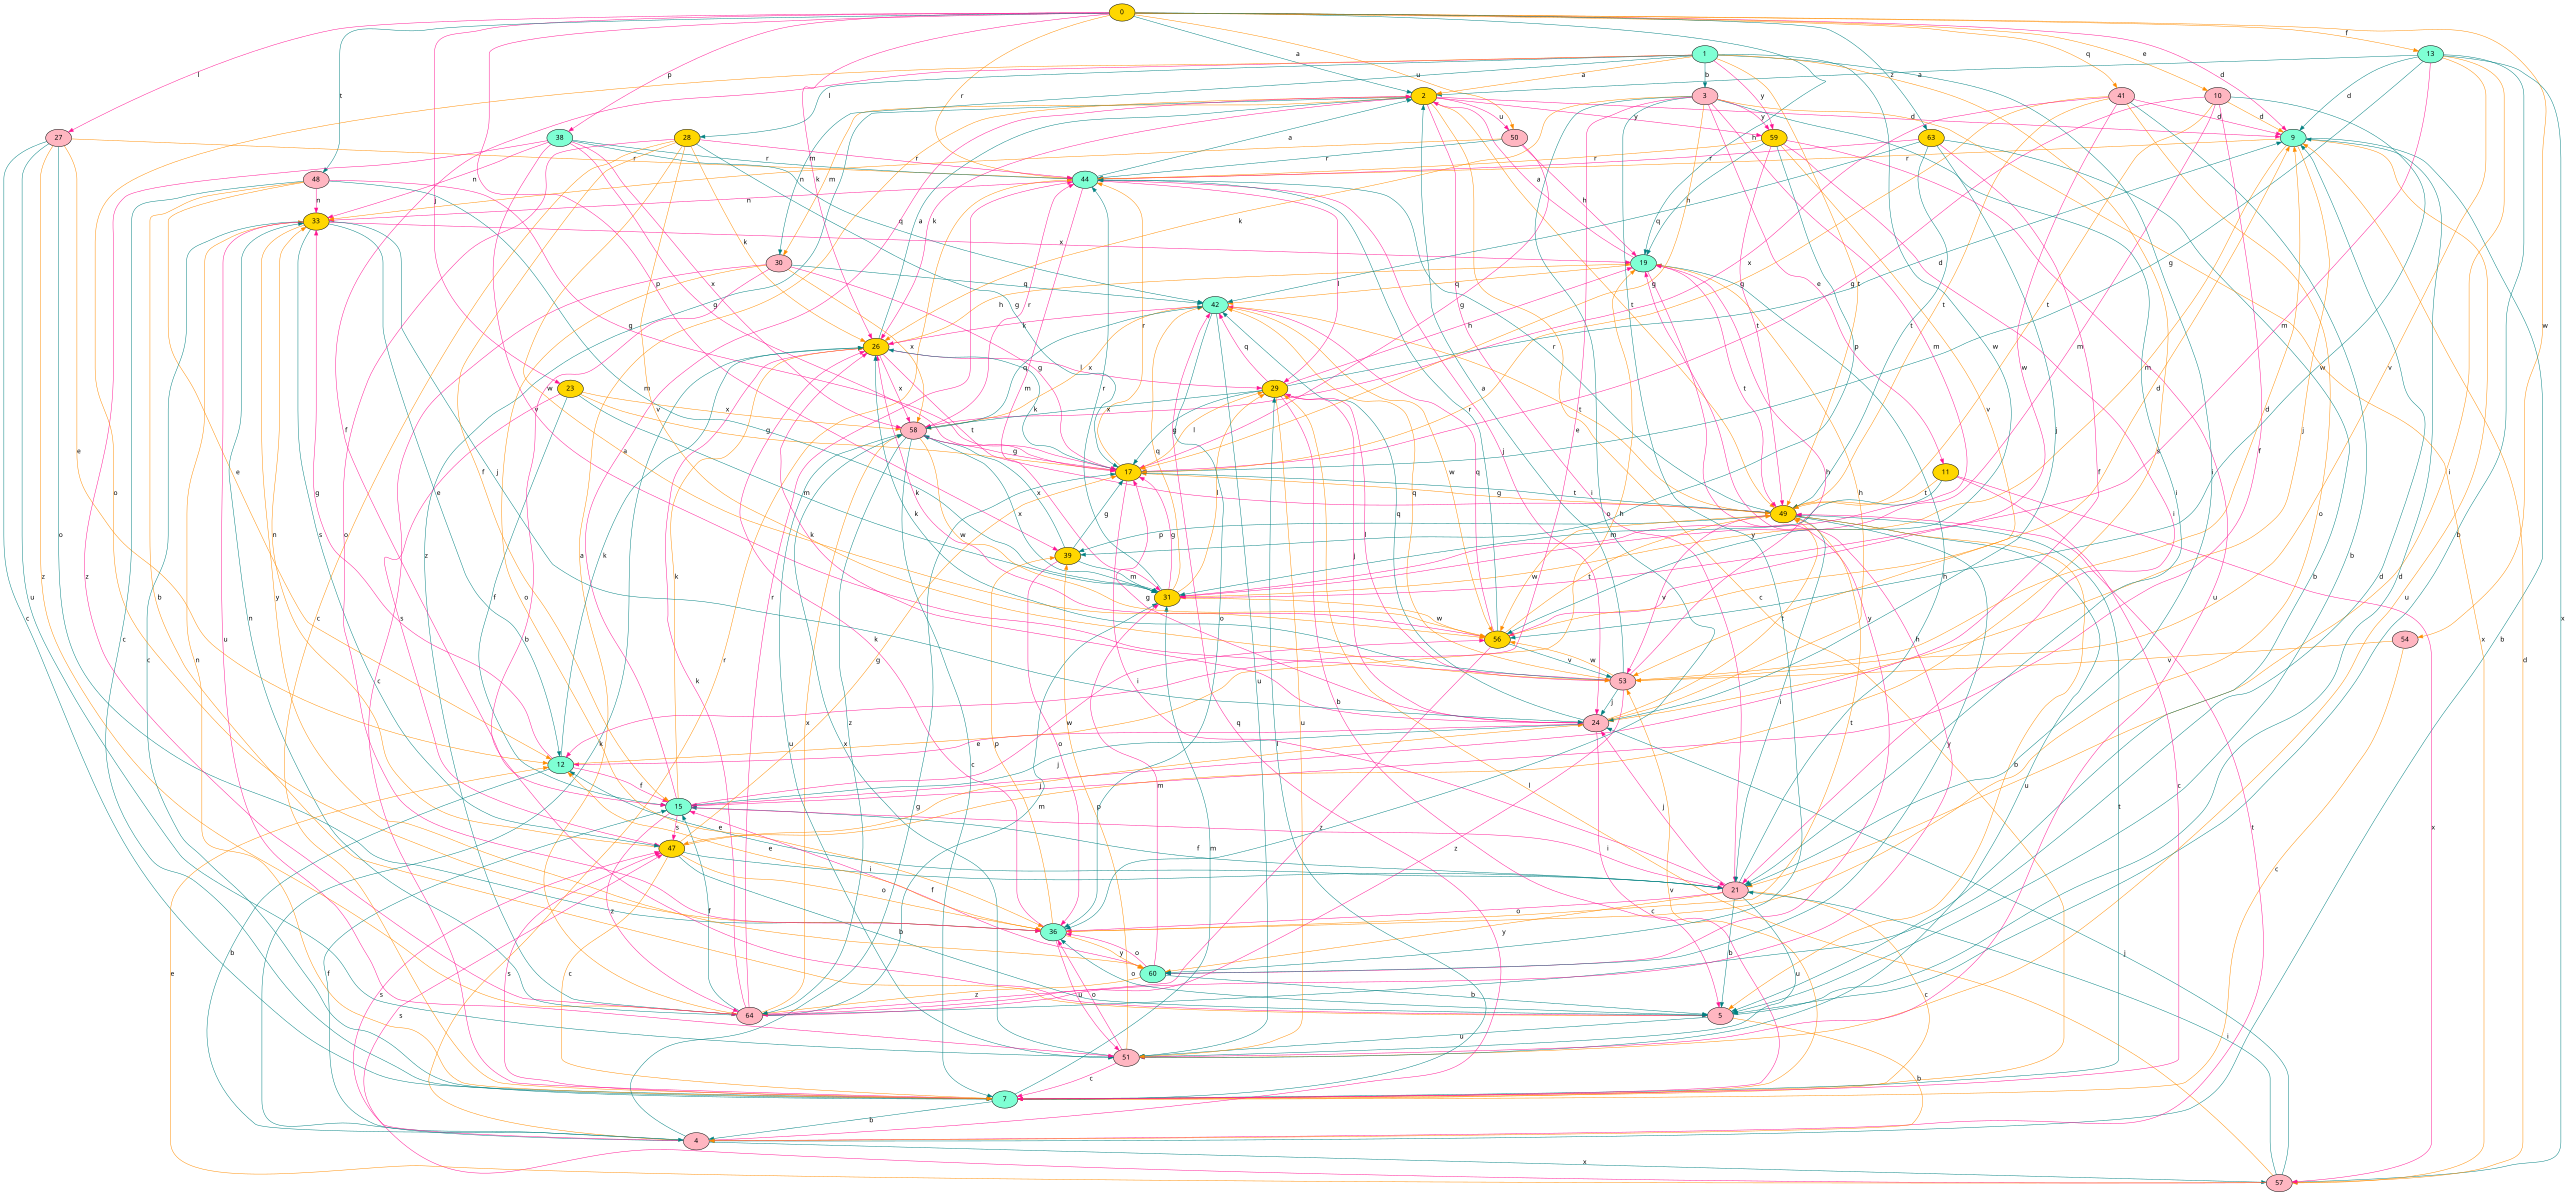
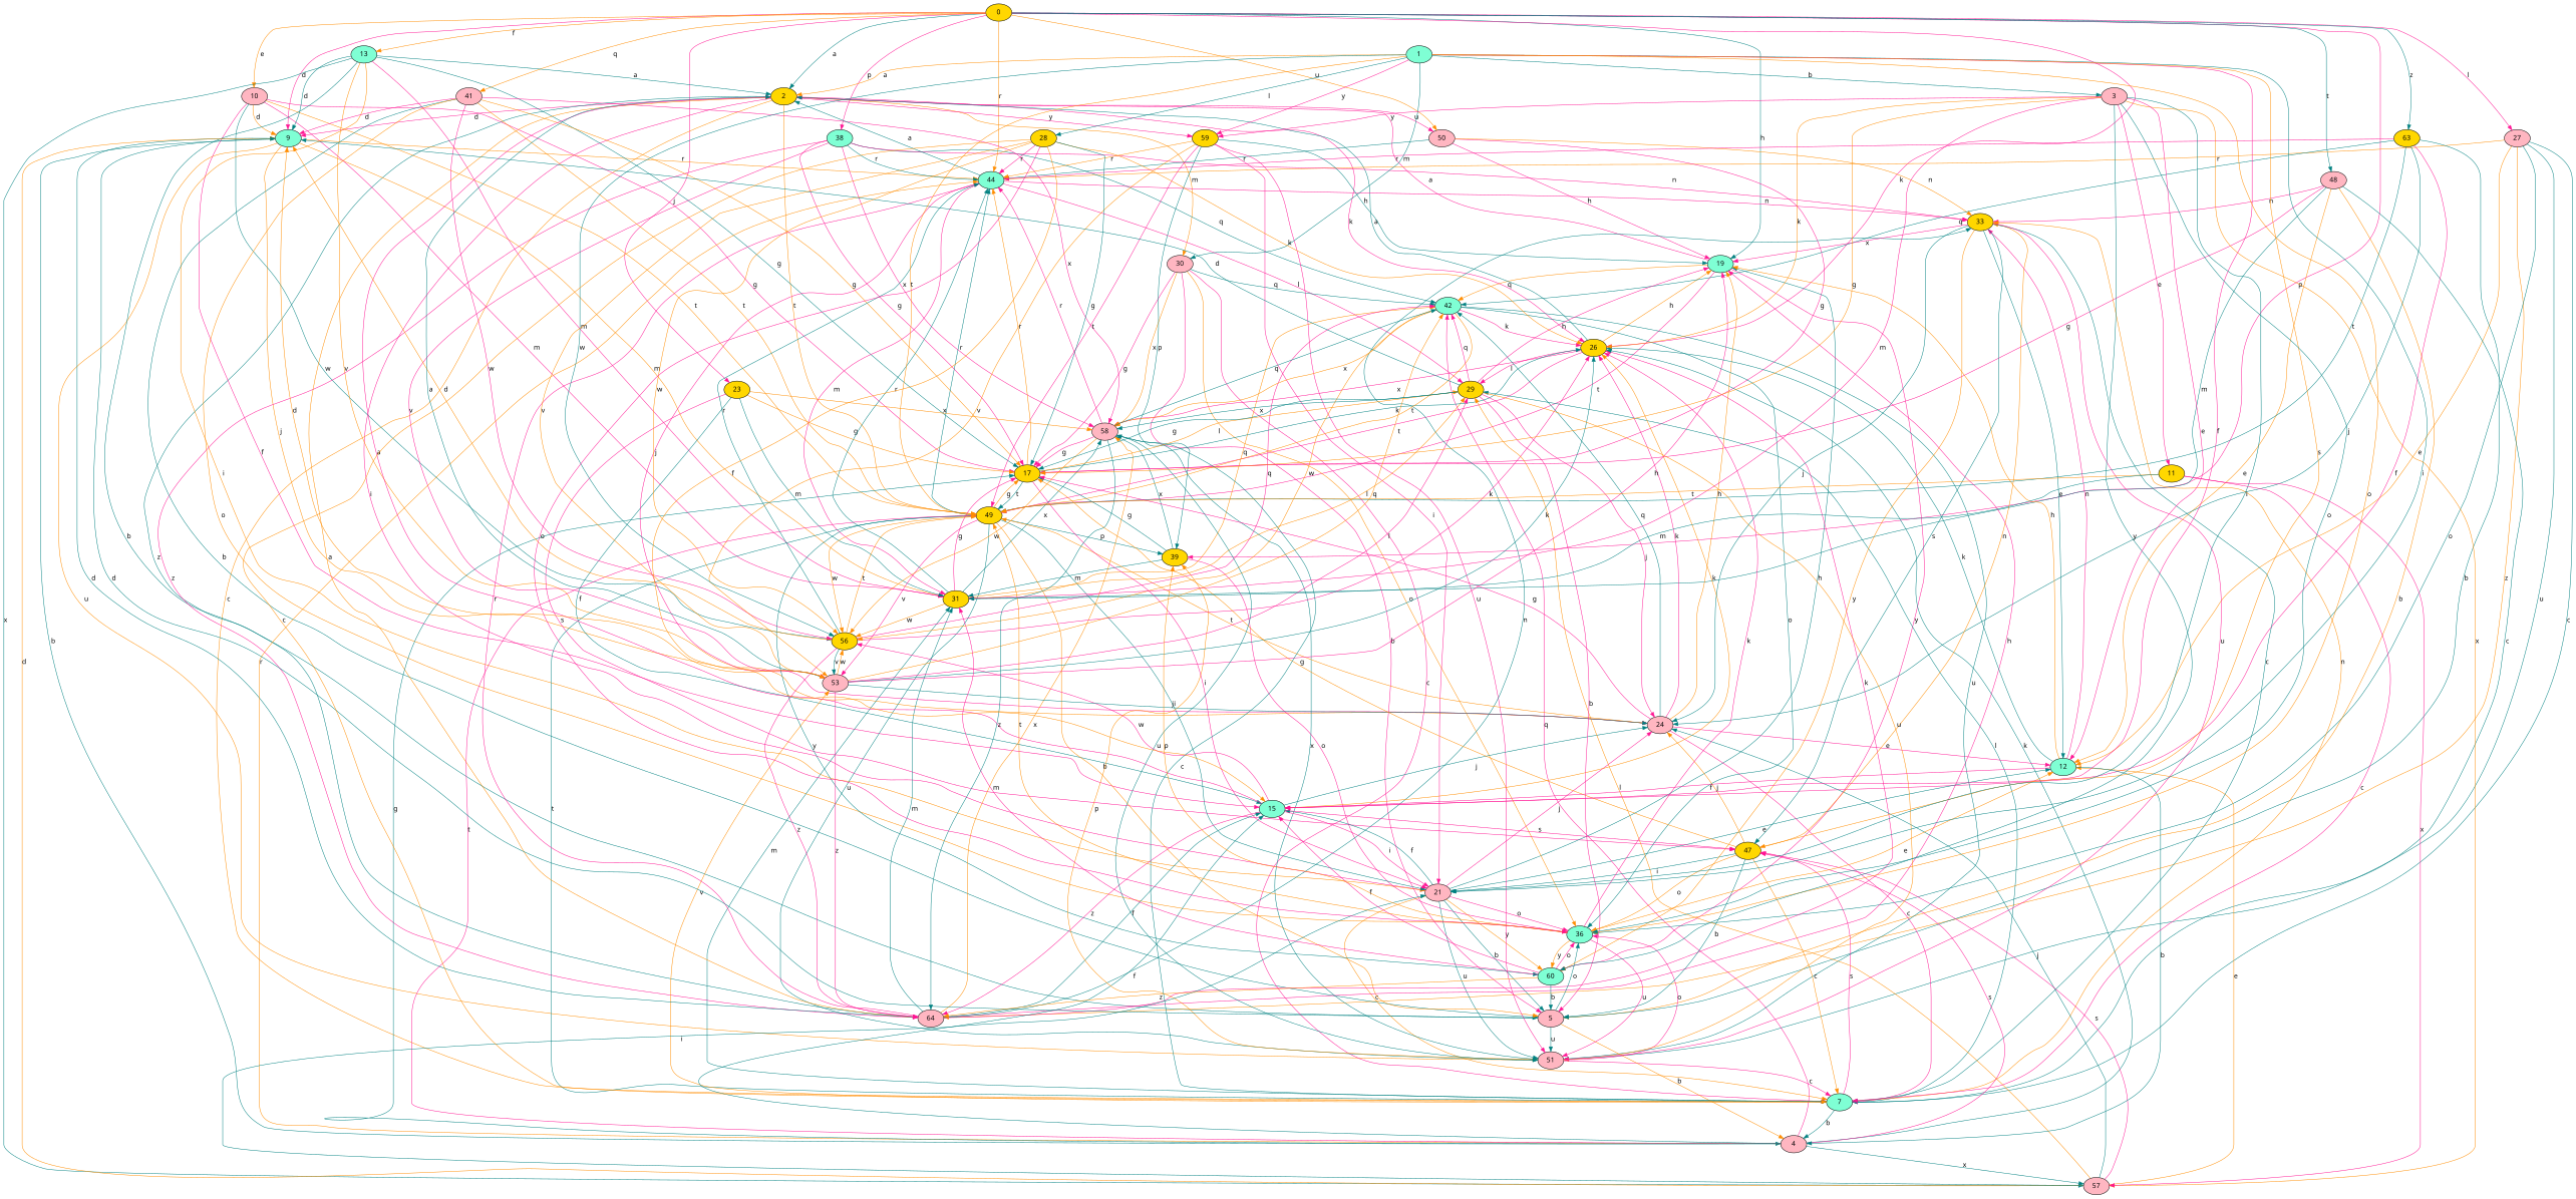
  strict digraph {
    fontname="Noto Sans"
    node [fillcolor=lightpink fontname="Noto Sans" style=filled]
    edge [color=deeppink fontname="Noto Sans"]
    0 [fillcolor=gold]
    2 [fillcolor=gold]
    9 [fillcolor=aquamarine]
    10
    13 [fillcolor=aquamarine]
    19 [fillcolor=aquamarine]
    23 [fillcolor=gold]
    26 [fillcolor=gold]
    27
    38 [fillcolor=aquamarine]
    39 [fillcolor=gold]
    41
    44 [fillcolor=aquamarine]
    48
    50
-   54
    63 [fillcolor=gold]
    21
    30
    49 [fillcolor=gold]
    59 [fillcolor=gold]
    7 [fillcolor=aquamarine]
    64
    31 [fillcolor=gold]
    4
    51
    24
    15 [fillcolor=aquamarine]
    56 [fillcolor=gold]
    17 [fillcolor=gold]
    57
    5
    53
    60 [fillcolor=aquamarine]
    42 [fillcolor=aquamarine]
    47 [fillcolor=gold]
    58
    29 [fillcolor=gold]
    36 [fillcolor=aquamarine]
    12 [fillcolor=aquamarine]
    33 [fillcolor=gold]
    1 [fillcolor=aquamarine]
    3
    28 [fillcolor=gold]
    11 [fillcolor=gold]
    0 -> 2 [color=teal label=a]
    0 -> 9 [label=d]
    0 -> 10 [color=darkorange label=e]
    0 -> 13 [color=darkorange label=f]
    0 -> 19 [color=teal label=h]
    0 -> 23 [label=j]
    0 -> 26 [label=k]
    0 -> 27 [label=l]
    0 -> 38 [label=p]
    0 -> 39 [label=p]
    0 -> 41 [color=darkorange label=q]
    0 -> 44 [color=darkorange label=r]
    0 -> 48 [color=teal label=t]
    0 -> 50 [color=darkorange label=u]
-   0 -> 54 [color=darkorange label=w]
    0 -> 63 [color=teal label=z]
    2 -> 9 [label=d]
    2 -> 26 [label=k]
    2 -> 50 [label=u]
    2 -> 21 [label=i]
    2 -> 30 [color=darkorange label=m]
    2 -> 49 [color=darkorange label=t]
    2 -> 59 [label=y]
    2 -> 7 [color=darkorange label=c]
    2 -> 64 [color=teal label=z]
    9 -> 44 [color=darkorange label=r]
    9 -> 31 [color=darkorange label=m]
    9 -> 4 [color=teal label=b]
    9 -> 51 [color=darkorange label=u]
    9 -> 24 [color=darkorange label=j]
    10 -> 9 [color=darkorange label=d]
    10 -> 49 [color=darkorange label=t]
    10 -> 31 [label=m]
    10 -> 15 [label=f]
    10 -> 56 [color=teal label=w]
    10 -> 17 [label=g]
    13 -> 2 [color=teal label=a]
    13 -> 9 [color=teal label=d]
    13 -> 21 [color=darkorange label=i]
    13 -> 31 [label=m]
    13 -> 17 [color=teal label=g]
    13 -> 57 [color=teal label=x]
    13 -> 5 [color=teal label=b]
    13 -> 53 [color=darkorange label=v]
    19 -> 2 [label=a]
    19 -> 49 [label=t]
    19 -> 60 [label=y]
    19 -> 42 [color=darkorange label=q]
    23 -> 31 [color=teal label=m]
    23 -> 15 [color=teal label=f]
    23 -> 17 [color=darkorange label=g]
    23 -> 47 [label=s]
    23 -> 58 [color=darkorange label=x]
    26 -> 2 [color=teal label=a]
    26 -> 19 [color=darkorange label=h]
    26 -> 49 [label=t]
    26 -> 58 [label=x]
    26 -> 29 [label=l]
    27 -> 44 [color=darkorange label=r]
    27 -> 7 [color=teal label=c]
    27 -> 64 [color=darkorange label=z]
    27 -> 51 [color=teal label=u]
    27 -> 36 [color=teal label=o]
    27 -> 12 [color=darkorange label=e]
    38 -> 44 [color=teal label=r]
    38 -> 64 [label=z]
    38 -> 17 [label=g]
    38 -> 53 [label=v]
    38 -> 42 [color=teal label=q]
    38 -> 58 [label=x]
    38 -> 33 [label=n]
    39 -> 31 [color=teal label=m]
    39 -> 17 [color=teal label=g]
    39 -> 58 [color=teal label=x]
    39 -> 36 [label=o]
    41 -> 9 [label=d]
    41 -> 49 [color=darkorange label=t]
    41 -> 56 [label=w]
    41 -> 17 [color=darkorange label=g]
    41 -> 5 [color=teal label=b]
    41 -> 58 [label=x]
    41 -> 36 [color=darkorange label=o]
    44 -> 2 [color=teal label=a]
    44 -> 31 [label=m]
    44 -> 24 [label=j]
    44 -> 29 [label=l]
    44 -> 33 [label=n]
    48 -> 7 [color=teal label=c]
    48 -> 31 [color=teal label=m]
    48 -> 17 [label=g]
    48 -> 5 [color=darkorange label=b]
    48 -> 12 [color=darkorange label=e]
    48 -> 33 [label=n]
    50 -> 19 [label=h]
    50 -> 44 [color=teal label=r]
    50 -> 17 [label=g]
    50 -> 33 [color=darkorange label=n]
-   54 -> 7 [color=darkorange label=c]
-   54 -> 53 [color=darkorange label=v]
    63 -> 44 [label=r]
    63 -> 49 [color=teal label=t]
    63 -> 24 [color=teal label=j]
    63 -> 15 [label=f]
    63 -> 5 [color=teal label=b]
    63 -> 42 [color=teal label=q]
    21 -> 19 [color=teal label=h]
    21 -> 7 [color=darkorange label=c]
    21 -> 51 [color=teal label=u]
    21 -> 24 [label=j]
    21 -> 15 [color=teal label=f]
    21 -> 5 [color=teal label=b]
    21 -> 60 [color=darkorange label=y]
    21 -> 36 [label=o]
    21 -> 12 [color=teal label=e]
    30 -> 7 [label=c]
    30 -> 17 [label=g]
    30 -> 5 [label=b]
    30 -> 42 [color=teal label=q]
    30 -> 58 [color=darkorange label=x]
    30 -> 36 [color=darkorange label=o]
    49 -> 39 [color=teal label=p]
    49 -> 44 [color=teal label=r]
    49 -> 21 [color=teal label=i]
    49 -> 51 [color=teal label=u]
    49 -> 56 [color=darkorange label=w]
    49 -> 17 [color=darkorange label=g]
    49 -> 5 [color=darkorange label=b]
    49 -> 53 [label=v]
    49 -> 60 [color=teal label=y]
    59 -> 19 [color=teal label=h]
    59 -> 39 [color=teal label=p]
    59 -> 44 [color=darkorange label=r]
    59 -> 21 [label=i]
    59 -> 49 [label=t]
    59 -> 51 [label=u]
    59 -> 53 [color=darkorange label=v]
    7 -> 49 [color=teal label=t]
    7 -> 31 [color=teal label=m]
    7 -> 4 [color=teal label=b]
    7 -> 53 [color=darkorange label=v]
    7 -> 47 [label=s]
    7 -> 29 [color=teal label=l]
    7 -> 33 [color=darkorange label=n]
    64 -> 2 [color=darkorange label=a]
    64 -> 9 [color=teal label=d]
    64 -> 19 [label=h]
    64 -> 26 [label=k]
    64 -> 44 [label=r]
    64 -> 31 [color=teal label=m]
    64 -> 15 [color=teal label=f]
    64 -> 58 [color=darkorange label=x]
    64 -> 33 [color=teal label=n]
    31 -> 44 [color=teal label=r]
    31 -> 56 [color=darkorange label=w]
    31 -> 17 [label=g]
    31 -> 42 [color=darkorange label=q]
    31 -> 58 [color=teal label=x]
    31 -> 29 [color=darkorange label=l]
    4 -> 26 [color=teal label=k]
    4 -> 44 [color=darkorange label=r]
    4 -> 49 [label=t]
    4 -> 15 [color=teal label=f]
    4 -> 17 [color=teal label=g]
    4 -> 57 [color=teal label=x]
    4 -> 42 [label=q]
    4 -> 47 [label=s]
    51 -> 39 [color=darkorange label=p]
    51 -> 7 [label=c]
    51 -> 58 [color=teal label=x]
    51 -> 36 [label=o]
    24 -> 19 [color=darkorange label=h]
    24 -> 26 [label=k]
    24 -> 49 [color=darkorange label=t]
    24 -> 7 [label=c]
    24 -> 17 [label=g]
    24 -> 42 [color=teal label=q]
    24 -> 12 [label=e]
    15 -> 2 [label=a]
    15 -> 26 [color=darkorange label=k]
    15 -> 21 [label=i]
    15 -> 64 [label=z]
    15 -> 24 [color=teal label=j]
    15 -> 56 [label=w]
    15 -> 47 [label=s]
    56 -> 9 [color=darkorange label=d]
    56 -> 26 [label=k]
    56 -> 44 [color=teal label=r]
    56 -> 49 [color=darkorange label=t]
    56 -> 64 [label=z]
    56 -> 53 [color=teal label=v]
    56 -> 42 [label=q]
    17 -> 26 [color=teal label=k]
    17 -> 44 [color=darkorange label=r]
    17 -> 21 [label=i]
    17 -> 49 [color=teal label=t]
    17 -> 29 [color=darkorange label=l]
    57 -> 9 [color=darkorange label=d]
    57 -> 21 [color=teal label=i]
    57 -> 24 [color=teal label=j]
    57 -> 47 [label=s]
    57 -> 29 [color=darkorange label=l]
    57 -> 12 [color=darkorange label=e]
    5 -> 9 [color=teal label=d]
    5 -> 4 [color=darkorange label=b]
    5 -> 51 [color=teal label=u]
    5 -> 36 [color=teal label=o]
    53 -> 2 [color=teal label=a]
    53 -> 9 [color=darkorange label=d]
    53 -> 19 [label=h]
    53 -> 26 [color=teal label=k]
    53 -> 64 [label=z]
    53 -> 24 [color=teal label=j]
    53 -> 56 [color=darkorange label=w]
    53 -> 42 [color=darkorange label=q]
    53 -> 29 [label=l]
    60 -> 64 [color=darkorange label=z]
    60 -> 31 [label=m]
    60 -> 15 [label=f]
    60 -> 5 [color=teal label=b]
    60 -> 36 [label=o]
    42 -> 26 [label=k]
    42 -> 49 [color=darkorange label=t]
    42 -> 51 [color=teal label=u]
    42 -> 56 [color=darkorange label=w]
    42 -> 58 [color=darkorange label=x]
    42 -> 36 [color=teal label=o]
    47 -> 21 [color=teal label=i]
    47 -> 7 [color=darkorange label=c]
    47 -> 24 [color=darkorange label=j]
    47 -> 17 [color=darkorange label=g]
    47 -> 5 [color=teal label=b]
    47 -> 36 [color=darkorange label=o]
    47 -> 33 [color=darkorange label=n]
    58 -> 44 [label=r]
    58 -> 7 [color=teal label=c]
    58 -> 64 [color=teal label=z]
    58 -> 51 [color=teal label=u]
    58 -> 56 [color=darkorange label=w]
    58 -> 17 [label=g]
    58 -> 42 [color=teal label=q]
    29 -> 9 [color=teal label=d]
    29 -> 19 [label=h]
    29 -> 51 [color=darkorange label=u]
    29 -> 24 [label=j]
    29 -> 17 [color=teal label=g]
    29 -> 5 [label=b]
    29 -> 42 [label=q]
    29 -> 58 [color=teal label=x]
    36 -> 26 [label=k]
    36 -> 39 [color=darkorange label=p]
    36 -> 49 [color=darkorange label=t]
    36 -> 51 [label=u]
    36 -> 60 [color=darkorange label=y]
    36 -> 12 [color=darkorange label=e]
    12 -> 19 [color=darkorange label=h]
    12 -> 26 [color=teal label=k]
    12 -> 4 [color=teal label=b]
    12 -> 15 [label=f]
-   12 -> 33 [label=g]
+   12 -> 33 [label=n]
    33 -> 19 [label=x]
    33 -> 7 [color=teal label=c]
    33 -> 51 [label=u]
    33 -> 24 [color=teal label=j]
    33 -> 60 [color=darkorange label=y]
    33 -> 47 [color=teal label=s]
    33 -> 12 [color=teal label=e]
    1 -> 2 [color=darkorange label=a]
    1 -> 21 [color=teal label=i]
    1 -> 30 [color=teal label=m]
    1 -> 49 [color=darkorange label=t]
    1 -> 59 [label=y]
    1 -> 15 [label=f]
    1 -> 56 [color=teal label=w]
    1 -> 47 [color=darkorange label=s]
    1 -> 36 [color=darkorange label=o]
    1 -> 3 [color=teal label=b]
    1 -> 28 [color=teal label=l]
    3 -> 26 [color=darkorange label=k]
    3 -> 21 [color=teal label=i]
    3 -> 59 [label=y]
    3 -> 31 [label=m]
    3 -> 17 [color=darkorange label=g]
    3 -> 57 [color=darkorange label=x]
    3 -> 60 [color=teal label=y]
    3 -> 36 [color=teal label=o]
    3 -> 12 [label=e]
    3 -> 11 [label=e]
    28 -> 26 [color=darkorange label=k]
    28 -> 44 [label=r]
    28 -> 7 [color=darkorange label=c]
    28 -> 15 [color=darkorange label=f]
    28 -> 56 [color=darkorange label=w]
    28 -> 17 [color=teal label=g]
    28 -> 53 [color=darkorange label=v]
    28 -> 36 [label=o]
    11 -> 49 [color=darkorange label=t]
    11 -> 7 [label=c]
    11 -> 31 [color=teal label=m]
    11 -> 57 [label=x]
  }
